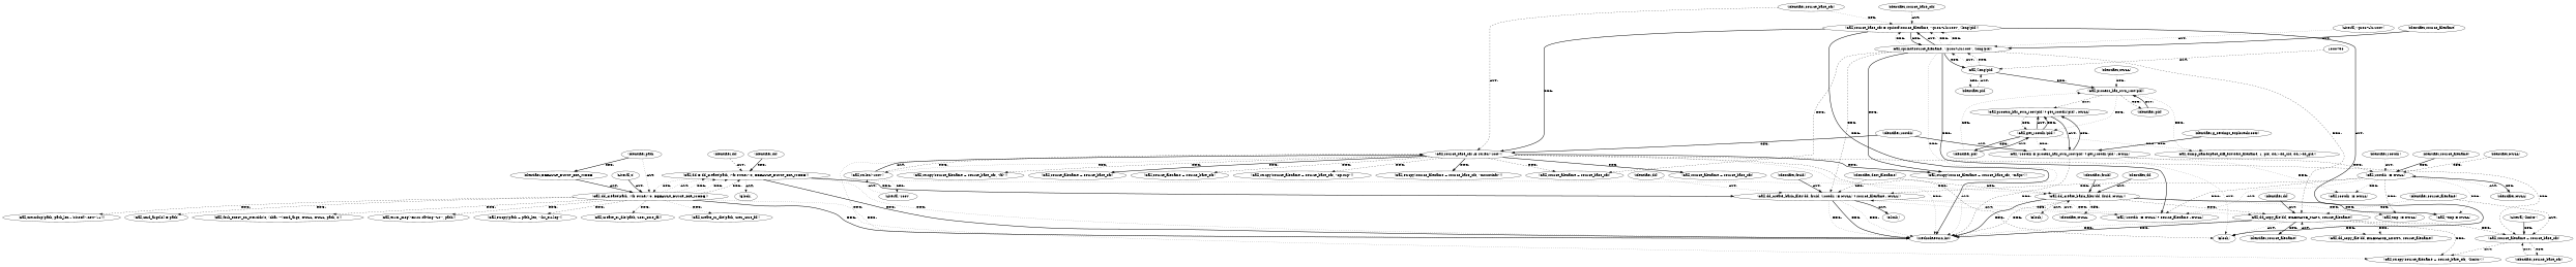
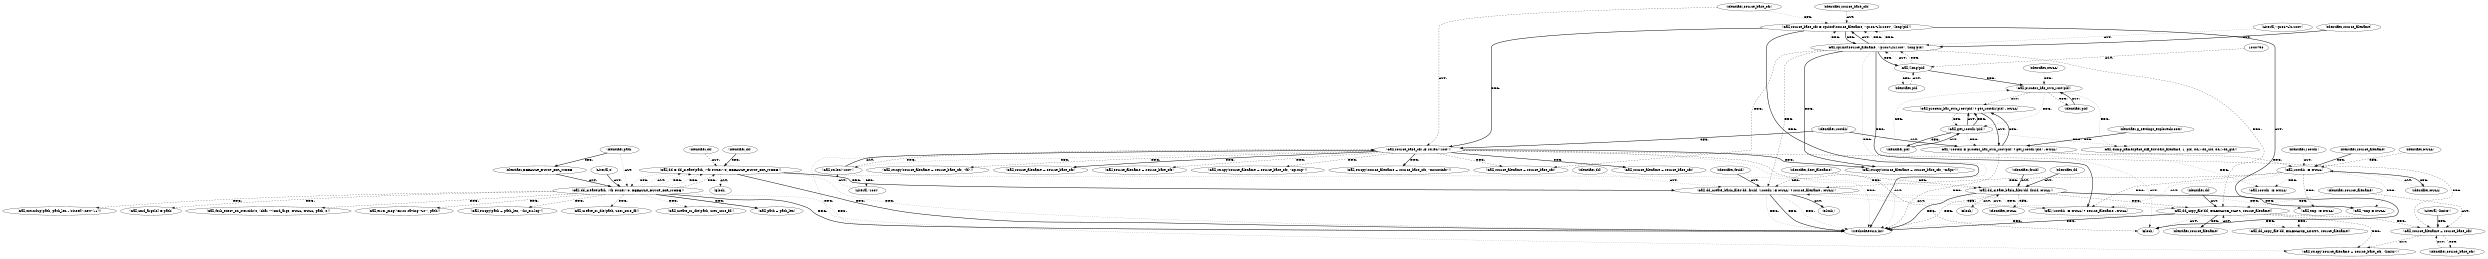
  digraph {
    edge [style=dotted]
    n1 [label="(Call,source_filename + source_base_ofs)"]
    n2 [label="(Identifier,source_base_ofs)"]
    n3 [label="(Call,strcpy(source_filename + source_base_ofs, \"limits\"))"]
    n4 [label="(Call,dd_copy_file(dd, FILENAME_MAPS, source_filename))"]
    n5 [label="(Block,)"]
    n6 [label="(Identifier,source_filename)"]
    n7 [label="(Call,dd_copy_file(dd, FILENAME_LIMITS, source_filename))"]
    n8 [label="(MethodReturn,int)"]
    n9 [label="(Call,dd_create_basic_files(dd, fsuid, NULL))"]
    n10 [label="(Call,tmp != NULL)"]
    n11 [label="(Block,)"]
    n12 [label="(Call,*tmp = NULL)"]
    n13 [label="(Identifier,NULL)"]
    n14 [label="(Call,dd = dd_create(path, /*fs owner*/0, DEFAULT_DUMP_DIR_MODE))"]
    n15 [label="(Call,dd_create(path, /*fs owner*/0, DEFAULT_DUMP_DIR_MODE))"]
    n16 [label="(Call,dd_create_basic_files(dd, fsuid, (rootdir != NULL) ? source_filename : NULL))"]
    n17 [label="(Block,)"]
    n18 [label="(Call,create_or_die(path, user_core_fd))"]
    n19 [label="(Call,create_or_die(path, user_core_fd))"]
+   n20 [label="(Call,path + path_len)"]
    n21 [label="(Call,xstrndup(path, path_len - (sizeof(\".new\")-1)))"]
    n22 [label="(Call,cmd_args[2] = path)"]
    n23 [label="(Call,fork_execv_on_steroids(0, (char **)cmd_args, NULL, NULL, path, 0))"]
    n24 [label="(Call,error_msg(\"Error saving '%s'\", path))"]
    n25 [label="(Call,strcpy(path + path_len, \"/hs_err.log\"))"]
    n26 [label="(Call,(rootdir != NULL) ? source_filename : NULL)"]
    n27 [label="(Block,)"]
    n28 [label="(Identifier,DEFAULT_DUMP_DIR_MODE)"]
    n29 [label="(Call,sprintf(source_filename, \"/proc/%lu/root\", (long)pid))"]
    n30 [label="(Call,(long)pid)"]
    n31 [label="(Call,source_base_ofs = sprintf(source_filename, \"/proc/%lu/root\", (long)pid))"]
    n32 [label="(Call,strcpy(source_filename + source_base_ofs, \"maps\"))"]
    n33 [label="(Call,source_filename + source_base_ofs)"]
    n34 [label="(Call,process_has_own_root(pid))"]
    n35 [label="(Identifier,pid)"]
    n36 [label="(Call,source_base_ofs -= strlen(\"root\"))"]
    n37 [label="(Call,process_has_own_root(pid) ? get_rootdir(pid) : NULL)"]
    n38 [label="(Call,get_rootdir(pid))"]
    n39 [label="(Call,dump_namespace_diff_ext(dest_filename, 1, pid, dd->dd_uid, dd->dd_gid))"]
    n40 [label="(Identifier,pid)"]
    n41 [label="(Call,rootdir != NULL)"]
    n42 [label="(Identifier,NULL)"]
    n43 [label="(Call,rootdir != NULL)"]
    n44 [label="(Call,*rootdir = process_has_own_root(pid) ? get_rootdir(pid) : NULL)"]
    n45 [label="(Identifier,pid)"]
    n46 [label="(Call,strlen(\"root\"))"]
    n47 [label="(Call,strcpy(source_filename + source_base_ofs, \"mountinfo\"))"]
    n48 [label="(Call,source_filename + source_base_ofs)"]
    n49 [label="(Call,strcpy(source_filename + source_base_ofs, \"fd\"))"]
    n50 [label="(Call,source_filename + source_base_ofs)"]
    n51 [label="(Call,source_filename + source_base_ofs)"]
    n52 [label="(Call,strcpy(source_filename + source_base_ofs, \"cgroup\"))"]
    n53 [label="(Literal,\"root\")"]
    n54 [label="(Identifier,fsuid)"]
    n55 [label="(Identifier,dd)"]
    n56 [label="(Literal,\"/proc/%lu/root\")"]
    n57 [label="(Identifier,source_base_ofs)"]
    n58 [label="(Identifier,NULL)"]
    n59 [label="(Identifier,rootdir)"]
    n60 [label="(Identifier,source_filename)"]
    n61 [label="(Identifier,dd)"]
    n62 [label="(Identifier,fsuid)"]
    n63 [label="(Identifier,dd)"]
    n64 [label="(Identifier,rootdir)"]
    n65 [label="(Literal,\"limits\")"]
    n66 [label="(Identifier,dd)"]
    n67 [label="(Identifier,source_base_ofs)"]
    n68 [label="(Identifier,g_settings_explorechroots)"]
    n69 [label="(Identifier,NULL)"]
    n70 [label="(Identifier,path)"]
    n71 [label="(Literal,0)"]
    n72 [label="(Identifier,dd)"]
    n73 [label="(Identifier,source_filename)"]
    n74 [label="(Identifier,source_filename)"]
    n75 [label="(Identifier,dest_filename)"]
    1000790
    n1 -> n2 [label="CFG: " style=dashed]
    n1 -> n3 [label="AST: " style=dashed]
    n2 -> n1 [label="AST: " style=dashed]
    n4 -> n1 [label="DDG: " style=dashed]
    n4 -> n3 [label="DDG: " style=dashed]
    n4 -> n5 [label="AST: "]
    n4 -> n6 [label="CFG: " style=bold]
    n4 -> n7 [label="DDG: "]
    n4 -> n7 [label="DDG: "]
    n4 -> n8 [label="DDG: " style=bold]
    n4 -> n8 [label="DDG: "]
    n6 -> n4 [label="AST: "]
    n9 -> n4 [label="DDG: " style=dashed]
    n9 -> n8 [label="DDG: " style=bold]
    n9 -> n8 [label="DDG: " style=dashed]
    n9 -> n10 [label="DDG: "]
    n9 -> n11 [label="AST: " style=dashed]
    n9 -> n12 [label="DDG: " style=bold]
    n9 -> n13 [label="CFG: " style=dashed]
    n13 -> n9 [label="AST: "]
    n14 -> n8 [label="DDG: "]
    n14 -> n8 [label="DDG: " style=bold]
    n14 -> n9 [label="DDG: "]
    n14 -> n15 [label="CFG: "]
    n14 -> n16 [label="DDG: " style=bold]
    n14 -> n17 [label="AST: "]
    n15 -> n8 [label="DDG: "]
    n15 -> n8 [label="DDG: " style=bold]
    n15 -> n14 [label="AST: "]
    n15 -> n14 [label="DDG: "]
    n15 -> n14 [label="DDG: "]
    n15 -> n14 [label="DDG: " style=dashed]
    n15 -> n18 [label="DDG: " style=dashed]
    n15 -> n19 [label="DDG: "]
+   n15 -> n20 [label="DDG: " style=bold]
    n15 -> n21 [label="DDG: " style=dashed]
    n15 -> n22 [label="DDG: " style=dashed]
    n15 -> n23 [label="DDG: " style=dashed]
    n15 -> n24 [label="DDG: " style=dashed]
    n15 -> n25 [label="DDG: " style=dashed]
    n16 -> n4 [label="DDG: "]
    n16 -> n8 [label="DDG: "]
    n16 -> n8 [label="DDG: " style=bold]
    n16 -> n8 [label="DDG: "]
    n16 -> n26 [label="CFG: "]
    n16 -> n27 [label="AST: " style=bold]
    n26 -> n16 [label="AST: "]
    n28 -> n15 [label="AST: " style=bold]
    n29 -> n4 [label="DDG: " style=dashed]
    n29 -> n8 [label="DDG: "]
    n29 -> n16 [label="DDG: " style=dashed]
    n29 -> n26 [label="DDG: " style=bold]
    n29 -> n30 [label="CFG: " style=bold]
    n29 -> n31 [label="AST: " style=bold]
    n29 -> n31 [label="DDG: "]
    n29 -> n31 [label="DDG: "]
    n29 -> n31 [label="DDG: "]
    n29 -> n32 [label="DDG: " style=bold]
    n29 -> n33 [label="DDG: " style=dashed]
    n30 -> n29 [label="AST: "]
    n30 -> n29 [label="DDG: " style=dashed]
    n30 -> n34 [label="DDG: " style=bold]
    n30 -> n35 [label="CFG: "]
    n31 -> n5 [label="AST: " style=bold]
    n31 -> n8 [label="DDG: " style=bold]
    n31 -> n29 [label="CFG: " style=bold]
    n31 -> n36 [label="DDG: " style=bold]
    n34 -> n37 [label="AST: " style=dashed]
    n34 -> n38 [label="DDG: "]
    n34 -> n39 [label="DDG: "]
    n34 -> n40 [label="CFG: " style=dashed]
    n35 -> n30 [label="AST: " style=dashed]
    n36 -> n1 [label="DDG: " style=dashed]
    n36 -> n3 [label="DDG: "]
    n36 -> n5 [label="AST: " style=dashed]
    n36 -> n8 [label="DDG: "]
    n36 -> n32 [label="DDG: " style=bold]
    n36 -> n33 [label="DDG: " style=dashed]
    n36 -> n46 [label="CFG: "]
    n36 -> n47 [label="DDG: " style=bold]
    n36 -> n48 [label="DDG: " style=bold]
    n36 -> n49 [label="DDG: " style=dashed]
    n36 -> n50 [label="DDG: " style=bold]
    n36 -> n51 [label="DDG: " style=dashed]
    n36 -> n52 [label="DDG: " style=dashed]
    n37 -> n38 [label="CFG: " style=dashed]
    n37 -> n44 [label="AST: " style=bold]
    n38 -> n37 [label="AST: " style=bold]
    n38 -> n37 [label="DDG: " style=bold]
    n38 -> n39 [label="DDG: "]
    n38 -> n44 [label="DDG: "]
    n38 -> n45 [label="CFG: " style=bold]
    n40 -> n34 [label="AST: " style=bold]
    n41 -> n10 [label="DDG: " style=dashed]
    n41 -> n12 [label="DDG: "]
    n41 -> n16 [label="DDG: " style=dashed]
    n41 -> n26 [label="AST: "]
    n41 -> n26 [label="DDG: " style=dashed]
    n41 -> n42 [label="CFG: " style=bold]
    n41 -> n43 [label="DDG: "]
    n42 -> n41 [label="AST: "]
    n44 -> n5 [label="AST: "]
    n44 -> n8 [label="DDG: " style=dashed]
    n44 -> n37 [label="CFG: " style=bold]
    n44 -> n41 [label="DDG: " style=dashed]
    n44 -> n43 [label="DDG: "]
    n45 -> n34 [label="CFG: "]
    n45 -> n38 [label="AST: " style=bold]
    n46 -> n36 [label="AST: " style=bold]
    n46 -> n36 [label="DDG: " style=dashed]
    n46 -> n53 [label="CFG: "]
    n53 -> n46 [label="AST: "]
    n54 -> n9 [label="AST: " style=bold]
    n55 -> n14 [label="AST: " style=dashed]
    n56 -> n29 [label="AST: "]
    n57 -> n31 [label="CFG: "]
    n57 -> n36 [label="AST: " style=dashed]
    n58 -> n41 [label="CFG: " style=dashed]
    n59 -> n41 [label="AST: "]
    n60 -> n41 [label="CFG: " style=bold]
    n61 -> n4 [label="AST: " style=bold]
    n62 -> n16 [label="AST: " style=bold]
    n63 -> n14 [label="CFG: " style=bold]
    n64 -> n36 [label="CFG: " style=bold]
    n64 -> n44 [label="AST: " style=bold]
    n65 -> n1 [label="CFG: " style=bold]
    n66 -> n16 [label="AST: "]
    n67 -> n31 [label="AST: " style=dashed]
    n68 -> n44 [label="CFG: " style=bold]
    n69 -> n34 [label="CFG: "]
    n70 -> n15 [label="AST: "]
    n70 -> n28 [label="CFG: " style=bold]
    n71 -> n15 [label="AST: " style=bold]
    n72 -> n9 [label="AST: " style=bold]
    n73 -> n1 [label="AST: " style=dashed]
    n73 -> n4 [label="CFG: "]
    n74 -> n29 [label="AST: " style=bold]
    n75 -> n9 [label="CFG: " style=dashed]
    n75 -> n16 [label="CFG: " style=dashed]
    1000790 -> n30 [label="AST: " style=dashed]
  }
